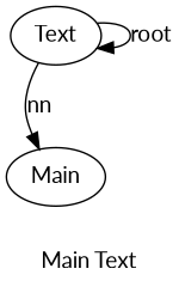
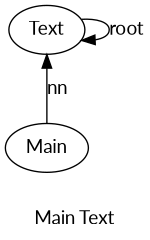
  digraph {
    label="Main Text"
    fontname=Lato
    node [fillcolor=white style=filled fontname=Lato]
    edge [fontname=Lato]
    n1 [label=Text]
    n2 [label=Main]
    n1 -> n1 [label=root]
-   n1 -> n2 [label=nn]
+   n2 -> n1 [label=nn]
  }
